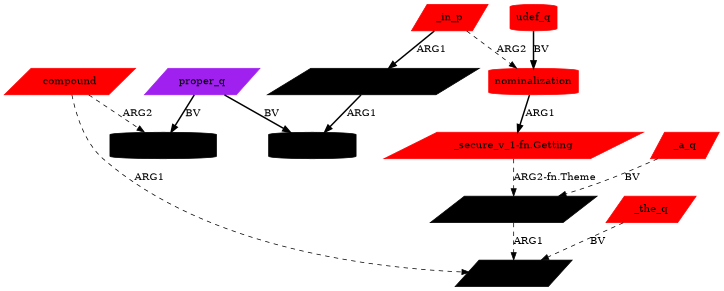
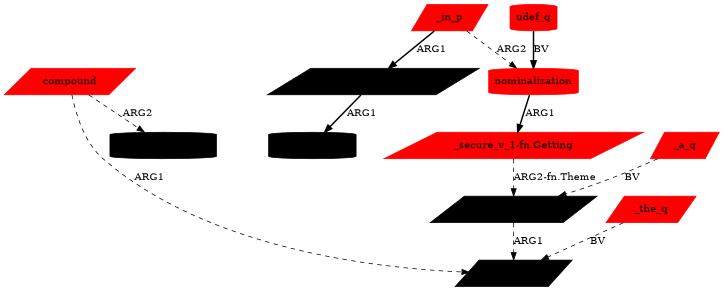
  digraph {
    node [shape=parallelogram style=filled color=red]
    edge [style=dashed]
    compound
    "named(California)" [shape=cylinder color=black]
    _ban_n_1 [color=black]
    nominalization [shape=cylinder]
    "_secure_v_1-fn.Getting"
    _number_n_of [color=black]
-   proper_q [color=purple]
    "named(Sierra)" [shape=cylinder color=black]
    _the_q
    _instrumental_a_1 [color=black]
    _a_q
    _in_p
    udef_q [shape=cylinder]
    compound -> "named(California)" [label=ARG2]
    compound -> _ban_n_1 [label=ARG1]
    nominalization -> "_secure_v_1-fn.Getting" [label=ARG1 style=bold]
    "_secure_v_1-fn.Getting" -> _number_n_of [label="ARG2-fn.Theme"]
    _number_n_of -> _ban_n_1 [label=ARG1]
-   proper_q -> "named(California)" [label=BV style=bold]
-   proper_q -> "named(Sierra)" [label=BV style=bold]
    _the_q -> _ban_n_1 [label=BV]
    _instrumental_a_1 -> "named(Sierra)" [label=ARG1 style=bold]
    _a_q -> _number_n_of [label=BV]
    _in_p -> nominalization [label=ARG2]
    _in_p -> _instrumental_a_1 [label=ARG1 style=bold]
    udef_q -> nominalization [label=BV style=bold]
  }
